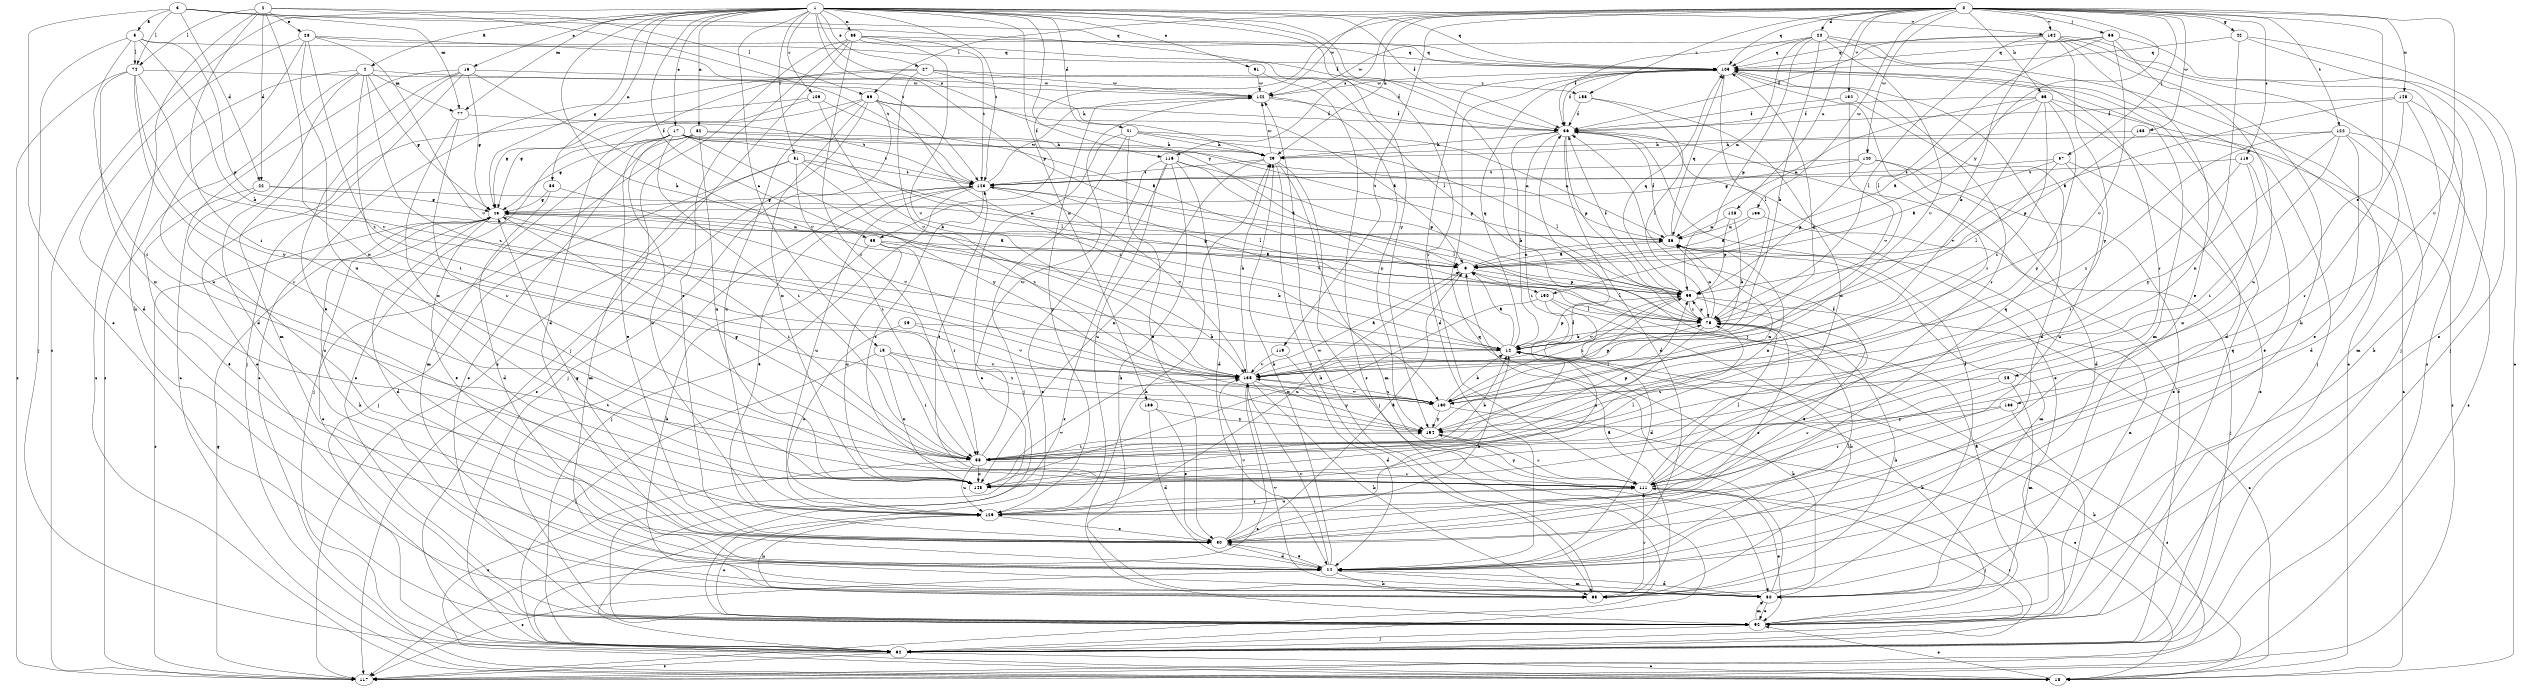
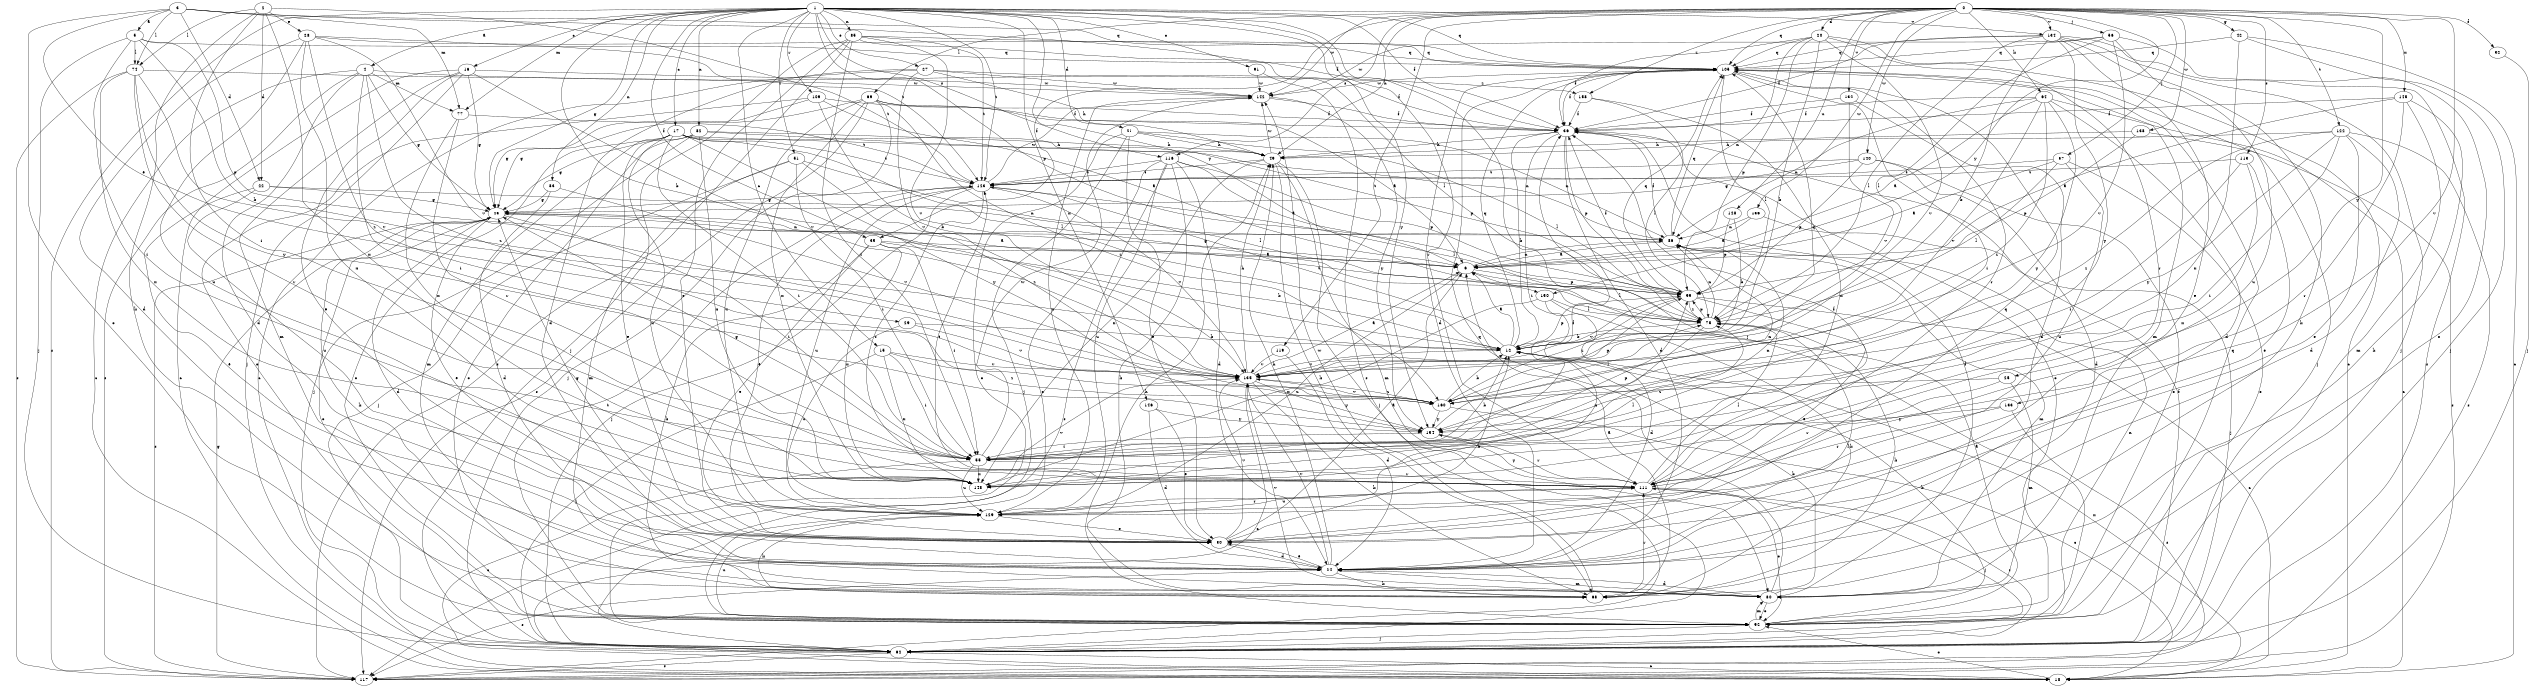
  strict digraph {
    0
    20
    25
+   32
    35
    42
    49
    56
    57
-   65
+   65 [label=64]
    69
    105
    113
    116
    119
    122
    128
    132
    133
    134
    136
    138
    140
    142
    145
    150
    158
    12
    36
    99
    111
    18
    86
    135
    160
    80
    62
    55
    68
    148
    6
    30
    123
    92
    75
    129
    154
    24
    43
    117
    1
    4
    15
    16
    17
    21
    27
    51
    77
    82
    83
    85
    91
    109
-   146 [label=186]
+   146
    2
    22
    28
    74
    3
    5
    29
    0 -> 20 [label=d]
-   0 -> 25 [label=e]
+   0 -> 25 [label=y]
+   0 -> 32 [label=f]
    0 -> 35 [label=f]
    0 -> 42 [label=g]
    0 -> 49 [label=h]
    0 -> 56 [label=j]
    0 -> 57 [label=j]
    0 -> 65 [label=k]
    0 -> 69 [label=l]
    0 -> 105 [label=q]
    0 -> 113 [label=s]
    0 -> 116 [label=s]
    0 -> 119 [label=t]
    0 -> 122 [label=t]
    0 -> 128 [label=u]
    0 -> 132 [label=v]
    0 -> 133 [label=v]
    0 -> 134 [label=v]
    0 -> 136 [label=w]
    0 -> 138 [label=w]
    0 -> 140 [label=w]
    0 -> 142 [label=w]
    0 -> 145 [label=x]
    0 -> 150 [label=y]
    0 -> 158 [label=z]
    20 -> 105 [label=q]
    20 -> 12 [label=b]
    20 -> 36 [label=f]
    20 -> 99 [label=p]
    20 -> 111 [label=r]
    20 -> 18 [label=c]
    20 -> 86 [label=n]
    20 -> 135 [label=v]
    25 -> 111 [label=r]
    25 -> 160 [label=z]
    25 -> 80 [label=m]
+   32 -> 62 [label=j]
    35 -> 12 [label=b]
    35 -> 55 [label=i]
    35 -> 68 [label=k]
    35 -> 148 [label=x]
    35 -> 6 [label=a]
-   75 -> 30 [label=e]
+   35 -> 30 [label=e]
    42 -> 105 [label=q]
    42 -> 18 [label=c]
    42 -> 62 [label=j]
    42 -> 148 [label=x]
    49 -> 142 [label=w]
    49 -> 80 [label=m]
    49 -> 62 [label=j]
    49 -> 68 [label=k]
    49 -> 148 [label=x]
    49 -> 123 [label=t]
    56 -> 105 [label=q]
    56 -> 142 [label=w]
    56 -> 135 [label=v]
    56 -> 92 [label=o]
    56 -> 75 [label=l]
    56 -> 129 [label=u]
    57 -> 6 [label=a]
    57 -> 123 [label=t]
    57 -> 92 [label=o]
    57 -> 75 [label=l]
    57 -> 129 [label=u]
    65 -> 36 [label=f]
    65 -> 18 [label=c]
    65 -> 86 [label=n]
    65 -> 135 [label=v]
    65 -> 160 [label=z]
    65 -> 6 [label=a]
    65 -> 154 [label=y]
    65 -> 24 [label=d]
    69 -> 36 [label=f]
    69 -> 160 [label=z]
    69 -> 62 [label=j]
    69 -> 148 [label=x]
    69 -> 6 [label=a]
    69 -> 129 [label=u]
    69 -> 43 [label=g]
    69 -> 117 [label=s]
    105 -> 142 [label=w]
    105 -> 36 [label=f]
    105 -> 111 [label=r]
    105 -> 80 [label=m]
    105 -> 62 [label=j]
    105 -> 55 [label=i]
    105 -> 75 [label=l]
    105 -> 24 [label=d]
    113 -> 55 [label=i]
    113 -> 148 [label=x]
    113 -> 30 [label=e]
    113 -> 123 [label=t]
    116 -> 99 [label=p]
    116 -> 68 [label=k]
    116 -> 6 [label=a]
-   51 -> 123 [label=t]
+   116 -> 123 [label=t]
    116 -> 92 [label=o]
    116 -> 129 [label=u]
    116 -> 24 [label=d]
    116 -> 117 [label=s]
    119 -> 135 [label=v]
    119 -> 24 [label=d]
    122 -> 49 [label=h]
    122 -> 160 [label=z]
    122 -> 55 [label=i]
    122 -> 30 [label=e]
    122 -> 154 [label=y]
    122 -> 24 [label=d]
    122 -> 117 [label=s]
    128 -> 12 [label=b]
    128 -> 99 [label=p]
-   128 -> 86 [label=n]
    132 -> 36 [label=f]
    132 -> 135 [label=v]
    132 -> 24 [label=d]
    133 -> 111 [label=r]
    133 -> 154 [label=y]
    133 -> 117 [label=s]
    134 -> 105 [label=q]
    134 -> 12 [label=b]
    134 -> 36 [label=f]
    134 -> 62 [label=j]
    134 -> 68 [label=k]
    134 -> 30 [label=e]
    134 -> 75 [label=l]
    134 -> 154 [label=y]
    134 -> 117 [label=s]
    136 -> 86 [label=n]
    136 -> 62 [label=j]
    136 -> 6 [label=a]
    138 -> 49 [label=h]
    138 -> 99 [label=p]
    138 -> 117 [label=s]
    140 -> 99 [label=p]
    140 -> 123 [label=t]
    140 -> 92 [label=o]
    140 -> 24 [label=d]
    140 -> 43 [label=g]
    142 -> 36 [label=f]
-   142 -> 129 [label=y]
+   142 -> 129 [label=u]
    142 -> 154 [label=y]
    145 -> 36 [label=f]
    145 -> 111 [label=r]
    145 -> 80 [label=m]
    145 -> 68 [label=k]
    145 -> 6 [label=a]
    150 -> 68 [label=k]
    150 -> 148 [label=x]
    150 -> 75 [label=l]
    150 -> 24 [label=d]
    158 -> 36 [label=f]
    158 -> 148 [label=x]
    158 -> 75 [label=l]
    12 -> 105 [label=q]
    12 -> 99 [label=p]
    12 -> 135 [label=v]
    12 -> 6 [label=a]
    12 -> 123 [label=t]
    36 -> 49 [label=h]
    36 -> 12 [label=b]
    36 -> 99 [label=p]
    36 -> 55 [label=i]
    36 -> 92 [label=o]
    36 -> 24 [label=d]
    99 -> 105 [label=q]
    99 -> 36 [label=f]
    99 -> 18 [label=c]
    99 -> 135 [label=v]
    99 -> 160 [label=z]
    99 -> 30 [label=e]
    99 -> 75 [label=z]
    111 -> 36 [label=f]
    111 -> 62 [label=j]
    111 -> 123 [label=t]
    111 -> 92 [label=o]
    111 -> 75 [label=l]
    111 -> 129 [label=u]
    111 -> 154 [label=y]
-   18 -> 12 [label=b]
+   18 -> 12 [label=x]
    18 -> 92 [label=o]
    86 -> 105 [label=q]
    86 -> 36 [label=f]
    86 -> 80 [label=m]
    86 -> 6 [label=a]
    135 -> 49 [label=h]
    135 -> 105 [label=q]
    135 -> 18 [label=c]
    135 -> 160 [label=z]
    135 -> 68 [label=k]
    135 -> 6 [label=a]
    135 -> 154 [label=y]
    160 -> 12 [label=b]
    160 -> 99 [label=p]
    160 -> 18 [label=c]
    160 -> 135 [label=v]
    160 -> 75 [label=l]
    160 -> 154 [label=y]
    80 -> 105 [label=q]
    80 -> 12 [label=b]
    80 -> 36 [label=f]
    80 -> 135 [label=v]
    80 -> 92 [label=o]
    80 -> 24 [label=d]
    62 -> 36 [label=f]
    62 -> 111 [label=r]
    62 -> 18 [label=c]
    62 -> 117 [label=s]
    55 -> 142 [label=w]
    55 -> 12 [label=b]
    55 -> 99 [label=p]
    55 -> 111 [label=r]
    55 -> 18 [label=c]
    55 -> 86 [label=n]
    55 -> 148 [label=x]
    55 -> 129 [label=u]
    55 -> 43 [label=g]
    68 -> 142 [label=w]
    68 -> 111 [label=r]
    68 -> 6 [label=a]
    148 -> 135 [label=v]
    148 -> 75 [label=l]
    6 -> 99 [label=p]
    6 -> 86 [label=n]
    6 -> 75 [label=l]
    6 -> 129 [label=u]
    6 -> 43 [label=g]
    30 -> 105 [label=q]
    30 -> 12 [label=b]
    30 -> 135 [label=v]
    30 -> 6 [label=a]
    30 -> 24 [label=d]
    30 -> 43 [label=g]
    123 -> 142 [label=w]
    123 -> 111 [label=r]
    123 -> 135 [label=v]
    123 -> 62 [label=j]
    123 -> 30 [label=e]
    123 -> 75 [label=l]
    123 -> 129 [label=u]
    123 -> 43 [label=g]
    92 -> 49 [label=h]
    92 -> 105 [label=q]
    92 -> 12 [label=b]
    92 -> 86 [label=n]
    92 -> 80 [label=m]
    92 -> 62 [label=j]
    92 -> 6 [label=a]
    92 -> 123 [label=t]
    92 -> 129 [label=u]
    75 -> 12 [label=b]
    75 -> 99 [label=p]
    75 -> 86 [label=n]
    75 -> 68 [label=k]
    75 -> 148 [label=x]
    129 -> 36 [label=f]
    129 -> 111 [label=r]
    129 -> 68 [label=k]
    129 -> 30 [label=e]
    154 -> 111 [label=r]
    154 -> 86 [label=n]
-   55 -> 154 [label=i]
+   154 -> 55 [label=i]
    24 -> 49 [label=h]
    24 -> 135 [label=v]
    24 -> 80 [label=m]
    24 -> 68 [label=k]
    24 -> 30 [label=e]
    24 -> 75 [label=l]
    24 -> 117 [label=s]
    43 -> 86 [label=n]
    43 -> 55 [label=i]
    43 -> 68 [label=k]
    43 -> 6 [label=a]
    43 -> 30 [label=e]
    43 -> 92 [label=o]
    43 -> 24 [label=d]
    43 -> 117 [label=s]
    117 -> 43 [label=g]
    1 -> 35 [label=f]
    1 -> 105 [label=q]
    1 -> 116 [label=s]
    1 -> 134 [label=v]
    1 -> 150 [label=y]
    1 -> 12 [label=b]
    1 -> 36 [label=f]
    1 -> 99 [label=p]
    1 -> 111 [label=r]
    1 -> 62 [label=j]
    1 -> 123 [label=t]
    1 -> 154 [label=y]
    1 -> 43 [label=g]
    1 -> 117 [label=s]
    1 -> 4 [label=a]
    1 -> 15 [label=c]
    1 -> 16 [label=c]
    1 -> 17 [label=c]
    1 -> 21 [label=d]
    1 -> 27 [label=e]
    1 -> 51 [label=i]
    1 -> 77 [label=m]
    1 -> 82 [label=n]
    1 -> 83 [label=n]
    1 -> 85 [label=n]
    1 -> 91 [label=o]
    1 -> 109 [label=r]
    1 -> 146 [label=x]
    4 -> 158 [label=z]
    4 -> 18 [label=c]
    4 -> 160 [label=z]
    4 -> 55 [label=i]
    4 -> 24 [label=d]
    4 -> 43 [label=g]
    4 -> 117 [label=s]
    4 -> 77 [label=m]
    15 -> 135 [label=v]
    15 -> 160 [label=z]
    15 -> 62 [label=j]
    15 -> 55 [label=i]
    15 -> 148 [label=x]
    16 -> 142 [label=w]
    16 -> 18 [label=c]
    16 -> 135 [label=v]
    16 -> 80 [label=m]
    16 -> 62 [label=j]
    16 -> 30 [label=e]
    16 -> 43 [label=g]
    17 -> 49 [label=h]
    17 -> 86 [label=n]
    17 -> 80 [label=m]
    17 -> 55 [label=i]
    17 -> 30 [label=e]
    17 -> 123 [label=t]
    17 -> 92 [label=o]
    17 -> 75 [label=l]
    17 -> 129 [label=u]
    17 -> 154 [label=y]
    21 -> 49 [label=h]
    21 -> 86 [label=n]
    21 -> 62 [label=j]
    21 -> 30 [label=e]
    21 -> 92 [label=o]
    21 -> 75 [label=l]
    27 -> 49 [label=h]
    27 -> 142 [label=w]
    27 -> 36 [label=f]
    27 -> 18 [label=c]
    27 -> 135 [label=v]
    27 -> 24 [label=d]
    51 -> 160 [label=z]
    51 -> 80 [label=m]
    51 -> 62 [label=j]
    51 -> 55 [label=i]
    51 -> 75 [label=l]
    77 -> 111 [label=r]
    77 -> 148 [label=x]
    77 -> 123 [label=t]
    82 -> 49 [label=h]
    82 -> 99 [label=p]
    82 -> 62 [label=j]
    82 -> 148 [label=x]
    82 -> 92 [label=o]
    82 -> 43 [label=g]
    83 -> 135 [label=v]
    83 -> 24 [label=d]
    83 -> 43 [label=g]
    85 -> 105 [label=q]
    85 -> 135 [label=v]
    85 -> 62 [label=j]
    85 -> 55 [label=i]
    85 -> 30 [label=e]
    85 -> 123 [label=t]
    85 -> 75 [label=l]
    85 -> 117 [label=s]
    91 -> 142 [label=w]
    91 -> 117 [label=s]
    109 -> 12 [label=b]
+   109 -> 36 [label=f]
    109 -> 6 [label=a]
    109 -> 92 [label=o]
    109 -> 43 [label=g]
    146 -> 30 [label=e]
    146 -> 154 [label=y]
    146 -> 24 [label=d]
-   2 -> 69 [label=l]
    2 -> 55 [label=i]
    2 -> 68 [label=k]
    2 -> 148 [label=x]
    2 -> 123 [label=t]
    2 -> 22 [label=d]
    2 -> 28 [label=e]
    2 -> 74 [label=l]
    22 -> 86 [label=n]
    22 -> 30 [label=e]
    22 -> 129 [label=u]
    22 -> 43 [label=g]
    28 -> 105 [label=q]
    28 -> 135 [label=v]
    28 -> 160 [label=z]
    28 -> 148 [label=x]
    28 -> 123 [label=t]
    28 -> 129 [label=u]
    28 -> 24 [label=d]
    74 -> 142 [label=w]
    74 -> 111 [label=r]
    74 -> 135 [label=v]
    74 -> 148 [label=x]
    74 -> 154 [label=y]
    74 -> 117 [label=s]
    3 -> 105 [label=q]
    3 -> 36 [label=f]
    3 -> 92 [label=o]
    3 -> 77 [label=m]
    3 -> 22 [label=d]
    3 -> 74 [label=l]
    3 -> 5 [label=a]
+   3 -> 29 [label=e]
    5 -> 105 [label=q]
    5 -> 12 [label=b]
    5 -> 99 [label=p]
    5 -> 62 [label=j]
    5 -> 55 [label=i]
    5 -> 74 [label=l]
    29 -> 12 [label=b]
    29 -> 135 [label=v]
    29 -> 129 [label=u]
  }
